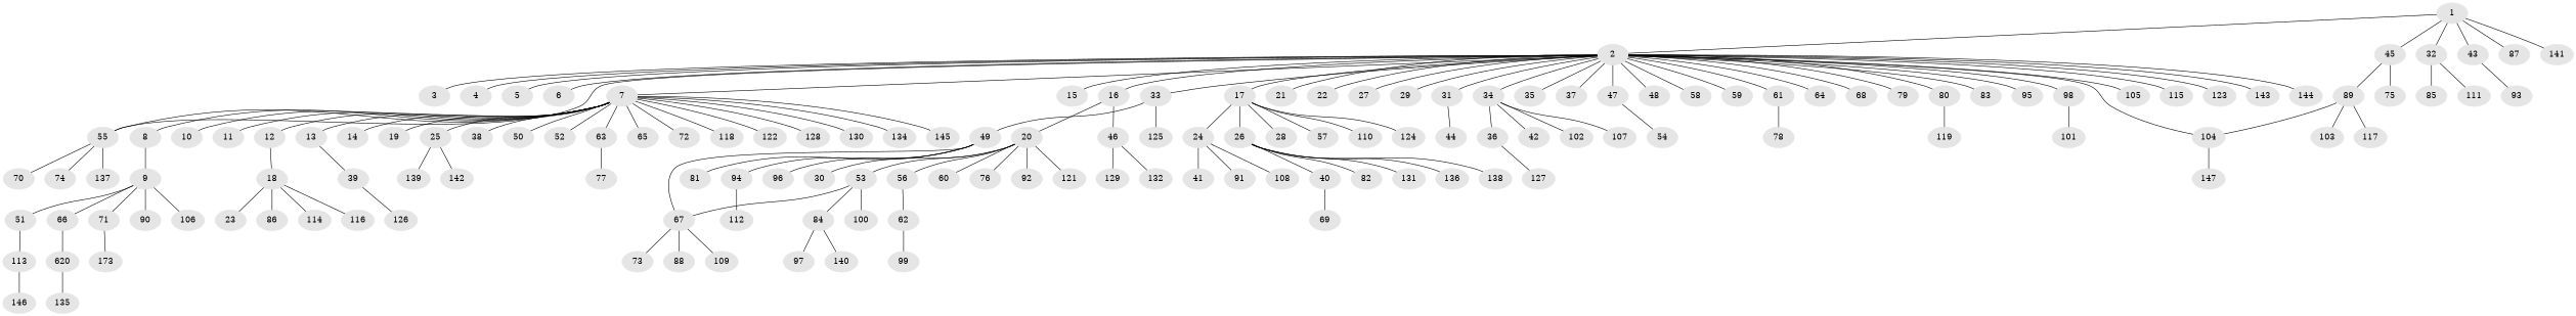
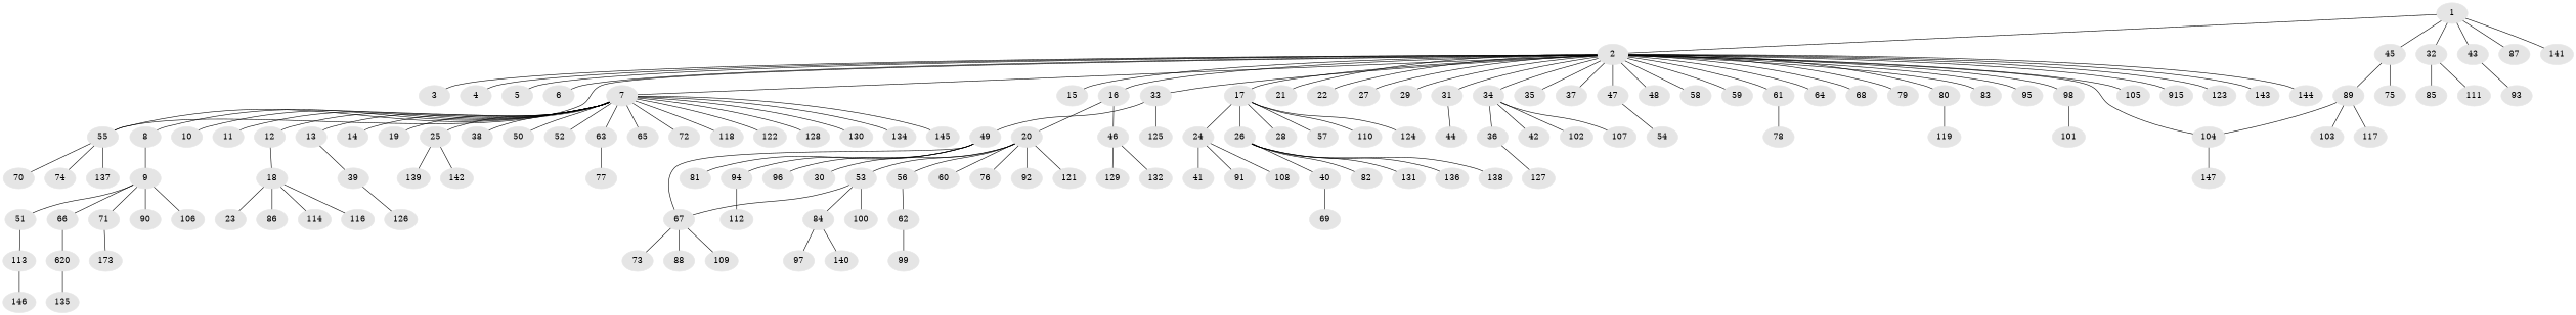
  graph {
    node [color=gray90 style=filled]
    1
    2
    32
    43
    45
    87
    141
    3
    4
    5
    6
    7
    15
    16
    17
    21
    22
    27
    29
    31
    33
    34
    35
    37
    47
    48
    55
    58
    59
    61
    64
    68
    79
    80
    83
    95
    98
    104
    105
-   115
+   115 [label=915]
    123
    143
    144
    85
    111
    93
    75
    89
    8
    10
    11
    12
    13
    14
    19
    25
    38
    50
    52
    63
    65
    72
    118
    122
    128
    130
    134
    145
    20
    46
    24
    26
    28
    57
    110
    124
    44
    49
    125
    36
    42
    102
    107
    54
    70
    74
    137
    78
    119
    101
    147
    9
    18
    39
    139
    142
    77
    51
    66
    71
    90
    106
    113
    n104 [label=620]
    n105 [label=173]
    23
    86
    114
    116
    126
    30
    53
    56
    60
    76
    92
    121
    129
    132
    41
    91
    108
    40
    82
    131
    136
    138
    67
    84
    100
    62
    69
    81
    94
    96
    127
    103
    117
    73
    88
    109
    112
    146
    97
    140
    99
    135
    1 -- 2
    1 -- 32
    1 -- 43
    1 -- 45
    1 -- 87
    1 -- 141
    2 -- 3
    2 -- 4
    2 -- 5
    2 -- 6
    2 -- 7
    2 -- 15
    2 -- 16
    2 -- 17
    2 -- 21
    2 -- 22
    2 -- 27
    2 -- 29
    2 -- 31
    2 -- 33
    2 -- 34
    2 -- 35
    2 -- 37
    2 -- 47
    2 -- 48
    2 -- 55
    2 -- 58
    2 -- 59
    2 -- 61
    2 -- 64
    2 -- 68
    2 -- 79
    2 -- 80
    2 -- 83
    2 -- 95
    2 -- 98
    2 -- 104
    2 -- 105
    2 -- 115
    2 -- 123
    2 -- 143
    2 -- 144
    32 -- 85
    32 -- 111
    43 -- 93
    45 -- 75
    45 -- 89
    7 -- 55
    7 -- 8
    7 -- 10
    7 -- 11
    7 -- 12
    7 -- 13
    7 -- 14
    7 -- 19
    7 -- 25
    7 -- 38
    7 -- 50
    7 -- 52
    7 -- 63
    7 -- 65
    7 -- 72
    7 -- 118
    7 -- 122
    7 -- 128
    7 -- 130
    7 -- 134
    7 -- 145
    16 -- 20
    16 -- 46
    17 -- 24
    17 -- 26
    17 -- 28
    17 -- 57
    17 -- 110
    17 -- 124
    31 -- 44
    33 -- 49
    33 -- 125
    34 -- 36
    34 -- 42
    34 -- 102
    34 -- 107
    47 -- 54
    55 -- 70
    55 -- 74
    55 -- 137
    61 -- 78
    80 -- 119
    98 -- 101
    104 -- 147
    89 -- 104
    89 -- 103
    89 -- 117
    8 -- 9
    12 -- 18
    13 -- 39
    25 -- 139
    25 -- 142
    63 -- 77
    20 -- 30
    20 -- 53
    20 -- 56
    20 -- 60
    20 -- 76
    20 -- 92
    20 -- 121
    46 -- 129
    46 -- 132
    24 -- 41
    24 -- 91
    24 -- 108
    26 -- 40
    26 -- 82
    26 -- 131
    26 -- 136
    26 -- 138
    49 -- 67
    49 -- 81
    49 -- 94
    49 -- 96
    36 -- 127
    9 -- 51
    9 -- 66
    9 -- 71
    9 -- 90
    9 -- 106
    18 -- 23
    18 -- 86
    18 -- 114
    18 -- 116
    39 -- 126
    51 -- 113
    66 -- n104
    71 -- n105
    113 -- 146
    n104 -- 135
    53 -- 67
    53 -- 84
    53 -- 100
    56 -- 62
    40 -- 69
    67 -- 73
    67 -- 88
    67 -- 109
    84 -- 97
    84 -- 140
    62 -- 99
    94 -- 112
  }
